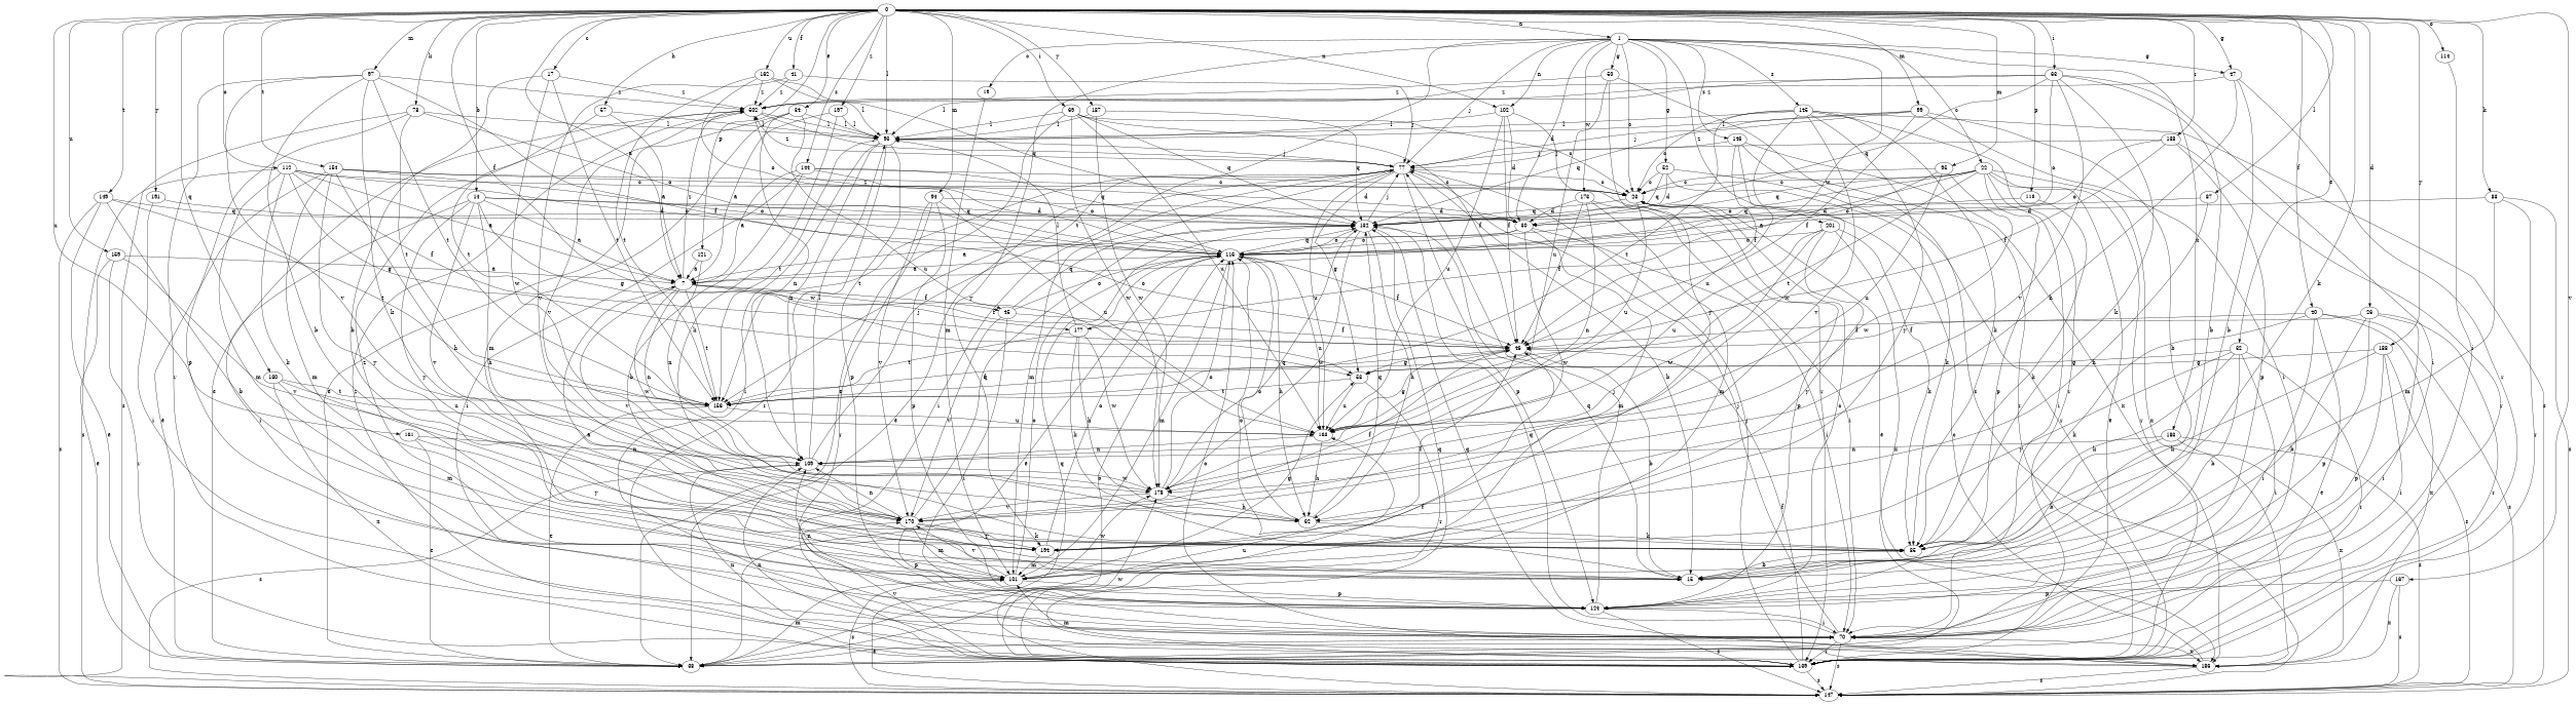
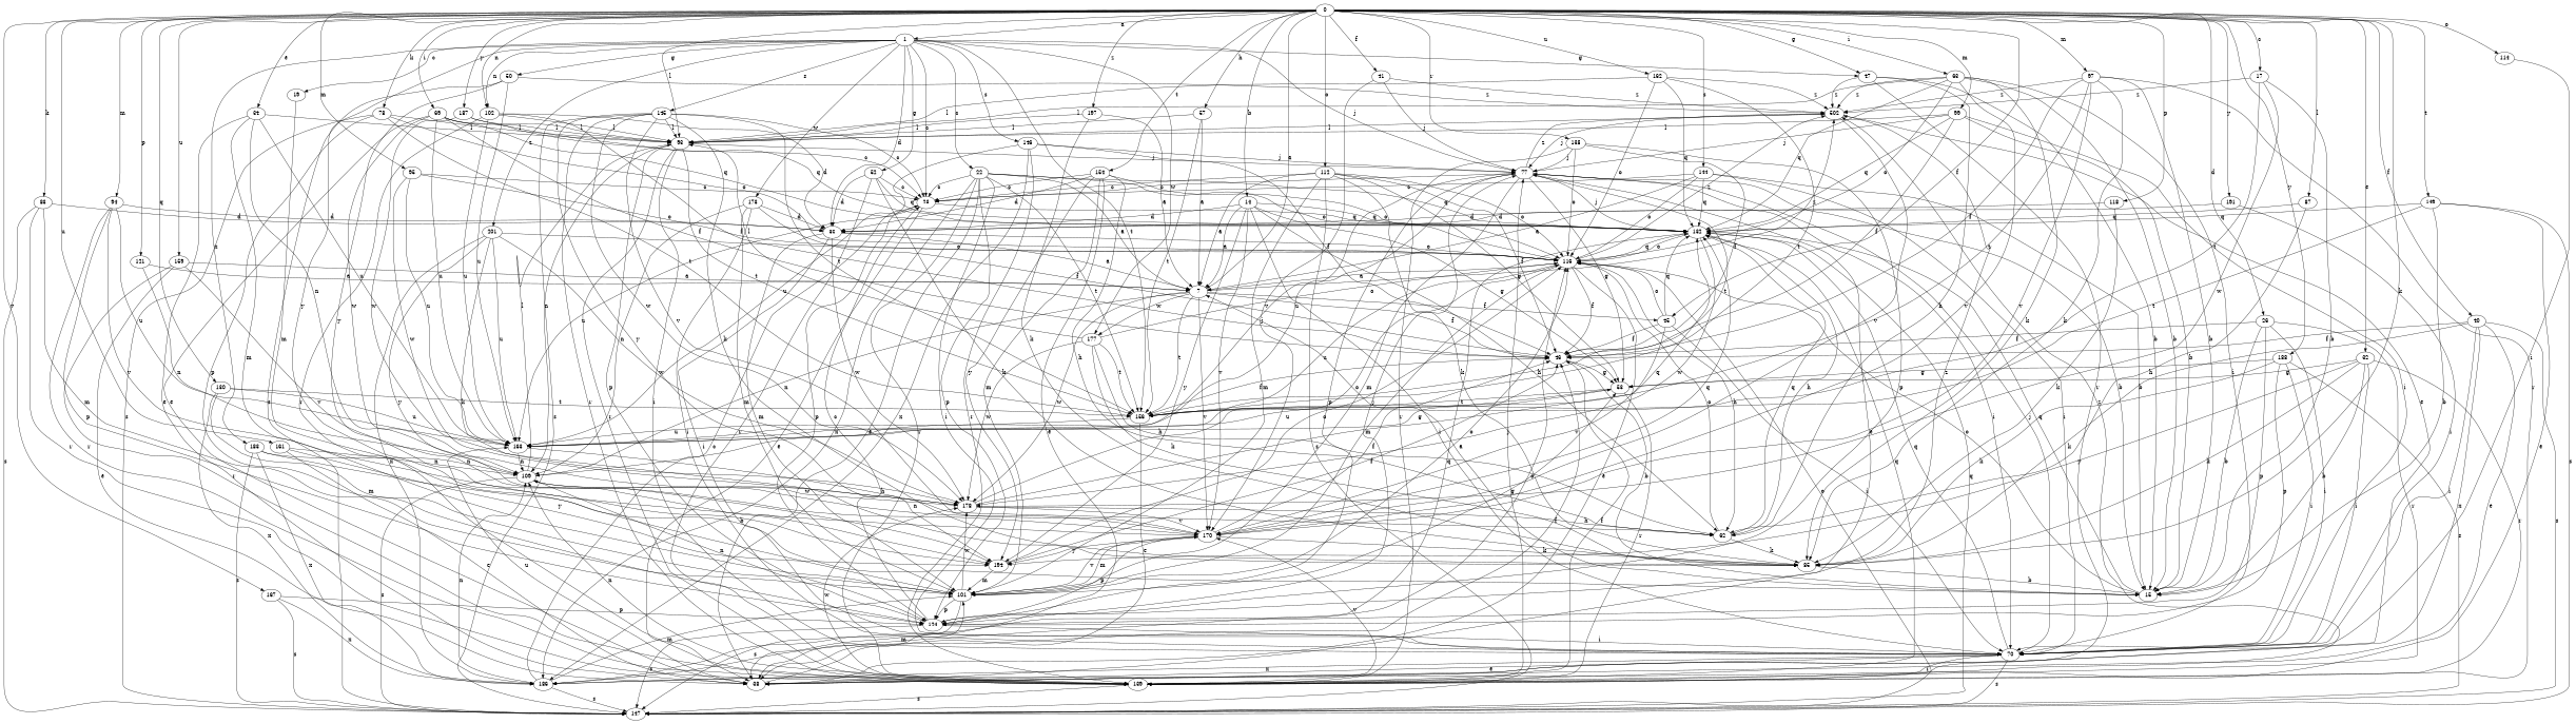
  strict digraph {
    0
    1
    7
    14
    17
    26
    32
    34
    40
    41
    45
    47
    57
    63
    69
    78
    83
    85
    87
    93
    94
    95
    97
    99
    102
    112
    114
    118
    121
    130
    138
    144
    149
    154
    159
    161
    162
    167
    187
    188
    191
    197
    19
    22
    23
    30
    50
    52
    77
    145
    146
    156
    173
    177
    183
    194
    201
    46
    109
    170
    178
    n62 [label=502]
    53
    62
    70
    132
    15
    124
    139
    101
    38
    163
    186
    147
    116
    0 -> 1 [label=a]
    0 -> 7 [label=a]
    0 -> 14 [label=b]
    0 -> 17 [label=c]
    0 -> 26 [label=d]
    0 -> 32 [label=e]
    0 -> 34 [label=e]
    0 -> 40 [label=f]
    0 -> 41 [label=f]
    0 -> 45 [label=f]
    0 -> 47 [label=g]
    0 -> 57 [label=h]
    0 -> 63 [label=i]
    0 -> 69 [label=i]
    0 -> 78 [label=k]
    0 -> 83 [label=k]
    0 -> 85 [label=k]
    0 -> 87 [label=l]
    0 -> 93 [label=l]
    0 -> 94 [label=m]
    0 -> 95 [label=m]
    0 -> 97 [label=m]
    0 -> 99 [label=m]
    0 -> 102 [label=n]
    0 -> 112 [label=o]
    0 -> 114 [label=o]
    0 -> 118 [label=p]
    0 -> 121 [label=p]
    0 -> 130 [label=q]
    0 -> 138 [label=r]
    0 -> 144 [label=s]
    0 -> 149 [label=t]
    0 -> 154 [label=t]
    0 -> 159 [label=u]
    0 -> 161 [label=u]
    0 -> 162 [label=u]
    0 -> 167 [label=v]
    0 -> 187 [label=y]
    0 -> 188 [label=y]
    0 -> 191 [label=y]
    0 -> 197 [label=z]
    1 -> 47 [label=g]
    1 -> 102 [label=n]
    1 -> 19 [label=c]
    1 -> 22 [label=c]
    1 -> 23 [label=c]
    1 -> 30 [label=d]
    1 -> 50 [label=g]
    1 -> 52 [label=g]
    1 -> 77 [label=j]
    1 -> 145 [label=s]
    1 -> 146 [label=s]
    1 -> 156 [label=t]
    1 -> 173 [label=w]
    1 -> 177 [label=w]
    1 -> 183 [label=x]
    1 -> 194 [label=y]
    1 -> 201 [label=z]
    7 -> 45 [label=f]
    7 -> 156 [label=t]
    7 -> 177 [label=w]
    7 -> 46 [label=f]
    7 -> 109 [label=n]
    7 -> 170 [label=v]
    7 -> 178 [label=w]
    7 -> n62 [label=z]
    14 -> 7 [label=a]
    14 -> 30 [label=d]
    14 -> 194 [label=y]
    14 -> 170 [label=v]
    14 -> 53 [label=g]
    14 -> 62 [label=h]
    14 -> 70 [label=i]
    14 -> 132 [label=q]
    17 -> 156 [label=t]
    17 -> 178 [label=w]
    17 -> n62 [label=z]
    17 -> 15 [label=b]
    26 -> 46 [label=f]
    26 -> 70 [label=i]
    26 -> 15 [label=b]
    26 -> 124 [label=p]
    26 -> 139 [label=r]
    32 -> 85 [label=k]
    32 -> 194 [label=y]
    32 -> 53 [label=g]
    32 -> 70 [label=i]
    32 -> 15 [label=b]
    32 -> 139 [label=r]
    34 -> 93 [label=l]
    34 -> 109 [label=n]
    34 -> 101 [label=m]
    34 -> 38 [label=e]
    34 -> 163 [label=u]
    40 -> 85 [label=k]
    40 -> 46 [label=f]
    40 -> 70 [label=i]
    40 -> 38 [label=e]
    40 -> 186 [label=x]
    40 -> 147 [label=s]
    41 -> 77 [label=j]
    41 -> 170 [label=v]
    41 -> n62 [label=z]
    45 -> 46 [label=f]
    45 -> 170 [label=v]
    45 -> 70 [label=i]
    45 -> 132 [label=q]
    45 -> 116 [label=o]
    47 -> n62 [label=z]
    47 -> 62 [label=h]
    47 -> 15 [label=b]
    47 -> 139 [label=r]
    57 -> 7 [label=a]
    57 -> 93 [label=l]
    57 -> 156 [label=t]
    63 -> 85 [label=k]
    63 -> 93 [label=l]
    63 -> 170 [label=v]
    63 -> n62 [label=z]
    63 -> 70 [label=i]
    63 -> 132 [label=q]
    63 -> 15 [label=b]
    63 -> 116 [label=o]
    69 -> 93 [label=l]
    69 -> 23 [label=c]
    69 -> 46 [label=f]
    69 -> 178 [label=w]
    69 -> 132 [label=q]
    69 -> 38 [label=e]
    69 -> 163 [label=u]
    78 -> 93 [label=l]
    78 -> 156 [label=t]
    78 -> 124 [label=p]
    78 -> 147 [label=s]
    78 -> 116 [label=o]
    83 -> 30 [label=d]
    83 -> 139 [label=r]
    83 -> 101 [label=m]
    83 -> 147 [label=s]
    85 -> 15 [label=b]
    87 -> 62 [label=h]
    87 -> 132 [label=q]
    93 -> 77 [label=j]
    93 -> 156 [label=t]
    93 -> 109 [label=n]
    93 -> 70 [label=i]
    93 -> 124 [label=p]
    93 -> 139 [label=r]
    94 -> 30 [label=d]
    94 -> 170 [label=v]
    94 -> 124 [label=p]
    94 -> 139 [label=r]
    94 -> 163 [label=u]
    95 -> 23 [label=c]
    95 -> 178 [label=w]
    95 -> 163 [label=u]
    95 -> 116 [label=o]
    97 -> 85 [label=k]
    97 -> 156 [label=t]
    97 -> 46 [label=f]
    97 -> 170 [label=v]
    97 -> n62 [label=z]
    97 -> 15 [label=b]
    97 -> 139 [label=r]
    99 -> 93 [label=l]
    99 -> 77 [label=j]
    99 -> 46 [label=f]
    99 -> 70 [label=i]
    99 -> 132 [label=q]
    99 -> 15 [label=b]
    102 -> 93 [label=l]
    102 -> 30 [label=d]
    102 -> 46 [label=f]
    102 -> 139 [label=r]
    102 -> 163 [label=u]
    112 -> 7 [label=a]
    112 -> 85 [label=k]
    112 -> 23 [label=c]
    112 -> 46 [label=f]
    112 -> 53 [label=g]
    112 -> 101 [label=m]
    112 -> 147 [label=s]
    112 -> 116 [label=o]
    114 -> 70 [label=i]
    118 -> 85 [label=k]
    118 -> 30 [label=d]
    121 -> 7 [label=a]
    121 -> 109 [label=n]
    130 -> 156 [label=t]
    130 -> 101 [label=m]
    130 -> 163 [label=u]
    130 -> 186 [label=x]
    138 -> 77 [label=j]
    138 -> 46 [label=f]
    138 -> 124 [label=p]
    138 -> 139 [label=r]
    138 -> 116 [label=o]
    144 -> 7 [label=a]
    144 -> 23 [label=c]
    144 -> 70 [label=i]
    144 -> 132 [label=q]
    144 -> 15 [label=b]
    144 -> 116 [label=o]
    149 -> 156 [label=t]
    149 -> 132 [label=q]
    149 -> 15 [label=b]
    149 -> 38 [label=e]
    149 -> 147 [label=s]
    154 -> 23 [label=c]
    154 -> 30 [label=d]
    154 -> 194 [label=y]
    154 -> 62 [label=h]
    154 -> 101 [label=m]
    154 -> 38 [label=e]
    154 -> 116 [label=o]
    159 -> 7 [label=a]
    159 -> 170 [label=v]
    159 -> 139 [label=r]
    159 -> 38 [label=e]
    161 -> 194 [label=y]
    161 -> 109 [label=n]
    161 -> 38 [label=e]
    162 -> 93 [label=l]
    162 -> 156 [label=t]
    162 -> n62 [label=z]
    162 -> 132 [label=q]
    162 -> 116 [label=o]
    167 -> 124 [label=p]
    167 -> 186 [label=x]
    167 -> 147 [label=s]
    187 -> 93 [label=l]
    187 -> 178 [label=w]
    187 -> 132 [label=q]
    188 -> 85 [label=k]
    188 -> 53 [label=g]
    188 -> 70 [label=i]
    188 -> 124 [label=p]
    188 -> 147 [label=s]
    191 -> 30 [label=d]
    191 -> 70 [label=i]
    197 -> 7 [label=a]
    197 -> 85 [label=k]
    197 -> 93 [label=l]
    19 -> 101 [label=m]
    22 -> 7 [label=a]
    22 -> 23 [label=c]
    22 -> 156 [label=t]
    22 -> 70 [label=i]
    22 -> 132 [label=q]
    22 -> 124 [label=p]
    22 -> 139 [label=r]
    22 -> 38 [label=e]
    22 -> 186 [label=x]
    22 -> 116 [label=o]
    23 -> 132 [label=q]
    23 -> 124 [label=p]
    23 -> 38 [label=e]
    23 -> 163 [label=u]
    30 -> 7 [label=a]
    30 -> 178 [label=w]
    30 -> 70 [label=i]
    30 -> 101 [label=m]
    30 -> 116 [label=o]
    50 -> 194 [label=y]
    50 -> n62 [label=z]
    50 -> 163 [label=u]
    50 -> 147 [label=s]
    52 -> 85 [label=k]
    52 -> 23 [label=c]
    52 -> 30 [label=d]
    52 -> 132 [label=q]
    52 -> 139 [label=r]
    77 -> 23 [label=c]
    77 -> 156 [label=t]
    77 -> n62 [label=z]
    77 -> 53 [label=g]
    77 -> 70 [label=i]
    77 -> 15 [label=b]
    77 -> 124 [label=p]
    77 -> 101 [label=m]
    77 -> 38 [label=e]
    77 -> 163 [label=u]
    145 -> 85 [label=k]
    145 -> 93 [label=l]
    145 -> 23 [label=c]
    145 -> 156 [label=t]
    145 -> 194 [label=y]
    145 -> 170 [label=v]
    145 -> 178 [label=w]
    145 -> 139 [label=r]
    145 -> 147 [label=s]
    146 -> 77 [label=j]
    146 -> 46 [label=f]
    146 -> 139 [label=r]
    146 -> 163 [label=u]
    146 -> 186 [label=x]
    156 -> 46 [label=f]
    156 -> 38 [label=e]
    156 -> 163 [label=u]
    173 -> 30 [label=d]
    173 -> 46 [label=f]
    173 -> 109 [label=n]
    173 -> 70 [label=i]
    173 -> 101 [label=m]
    177 -> 85 [label=k]
    177 -> 93 [label=l]
    177 -> 156 [label=t]
    177 -> 178 [label=w]
    177 -> 62 [label=h]
    177 -> 116 [label=o]
    183 -> 109 [label=n]
    183 -> 15 [label=b]
    183 -> 186 [label=x]
    183 -> 147 [label=s]
    194 -> 46 [label=f]
    194 -> 101 [label=m]
    194 -> 116 [label=o]
    201 -> 85 [label=k]
    201 -> 194 [label=y]
    201 -> 178 [label=w]
    201 -> 163 [label=u]
    201 -> 186 [label=x]
    201 -> 116 [label=o]
    46 -> 53 [label=g]
    46 -> 15 [label=b]
    109 -> 93 [label=l]
    109 -> 77 [label=j]
    109 -> 178 [label=w]
    109 -> 147 [label=s]
    170 -> 85 [label=k]
    170 -> 194 [label=y]
    170 -> 46 [label=f]
    170 -> 109 [label=n]
    170 -> 132 [label=q]
    170 -> 124 [label=p]
    170 -> 101 [label=m]
    178 -> 170 [label=v]
    178 -> 62 [label=h]
    178 -> 132 [label=q]
    178 -> 116 [label=o]
    n62 -> 93 [label=l]
    n62 -> 77 [label=j]
    n62 -> 170 [label=v]
    n62 -> 38 [label=e]
    53 -> 156 [label=t]
    53 -> 139 [label=r]
    53 -> 163 [label=u]
    62 -> 85 [label=k]
    62 -> 132 [label=q]
    62 -> 116 [label=o]
    70 -> 77 [label=j]
    70 -> 132 [label=q]
    70 -> 139 [label=r]
    70 -> 38 [label=e]
    70 -> 186 [label=x]
    70 -> 147 [label=s]
    132 -> 77 [label=j]
    132 -> 178 [label=w]
    132 -> 62 [label=h]
    132 -> 186 [label=q]
    132 -> 116 [label=o]
    15 -> 7 [label=a]
    15 -> 132 [label=q]
    15 -> 116 [label=o]
    124 -> 23 [label=c]
    124 -> 77 [label=j]
    124 -> 109 [label=n]
    124 -> n62 [label=z]
    124 -> 70 [label=i]
    124 -> 147 [label=s]
    139 -> 77 [label=j]
    139 -> 46 [label=f]
    139 -> 109 [label=n]
    139 -> 170 [label=v]
    139 -> 178 [label=w]
    139 -> n62 [label=z]
    139 -> 132 [label=q]
    139 -> 147 [label=s]
    101 -> 170 [label=v]
    101 -> 178 [label=w]
    101 -> 53 [label=g]
    101 -> 124 [label=p]
    101 -> 147 [label=s]
    101 -> 116 [label=o]
    38 -> 46 [label=f]
    38 -> 101 [label=m]
    38 -> 163 [label=u]
    163 -> 109 [label=n]
-   163 -> 46 [label=g]
+   163 -> 53 [label=g]
    163 -> 62 [label=h]
    186 -> 23 [label=c]
    186 -> 109 [label=n]
    186 -> 101 [label=m]
    186 -> 147 [label=s]
    186 -> 116 [label=o]
    147 -> 132 [label=q]
    147 -> 116 [label=o]
    116 -> 7 [label=a]
    116 -> 46 [label=f]
    116 -> n62 [label=z]
    116 -> 62 [label=h]
    116 -> 132 [label=q]
    116 -> 101 [label=m]
    116 -> 38 [label=e]
    116 -> 163 [label=u]
  }
